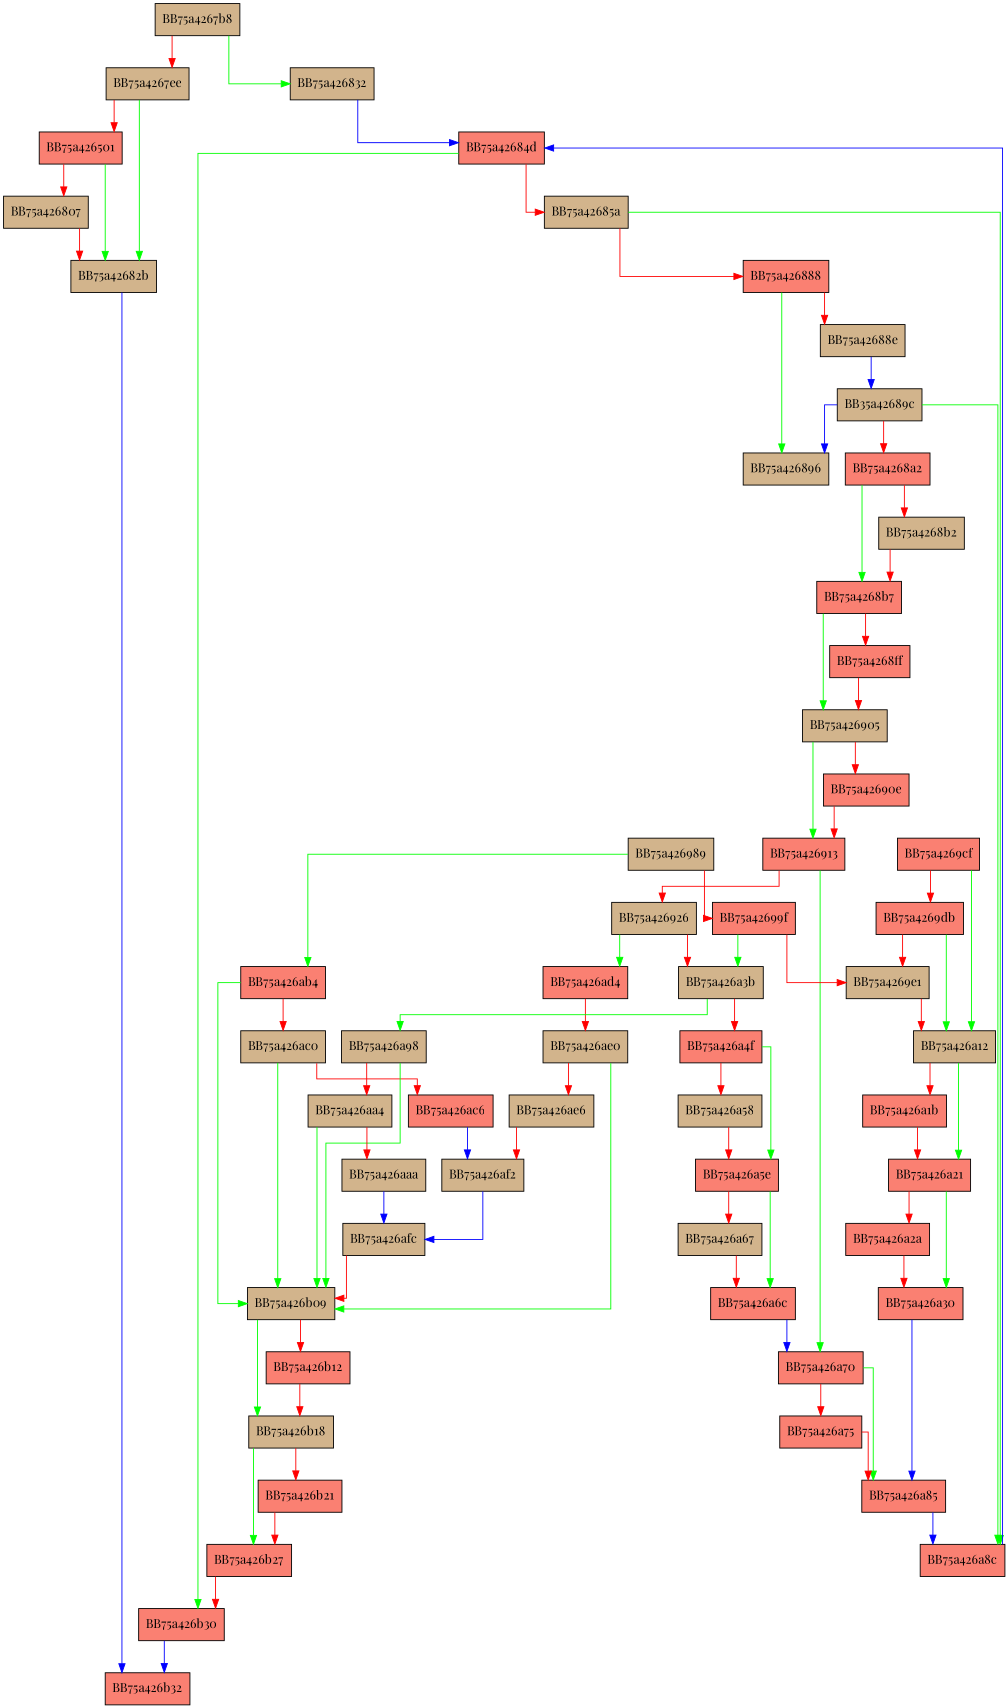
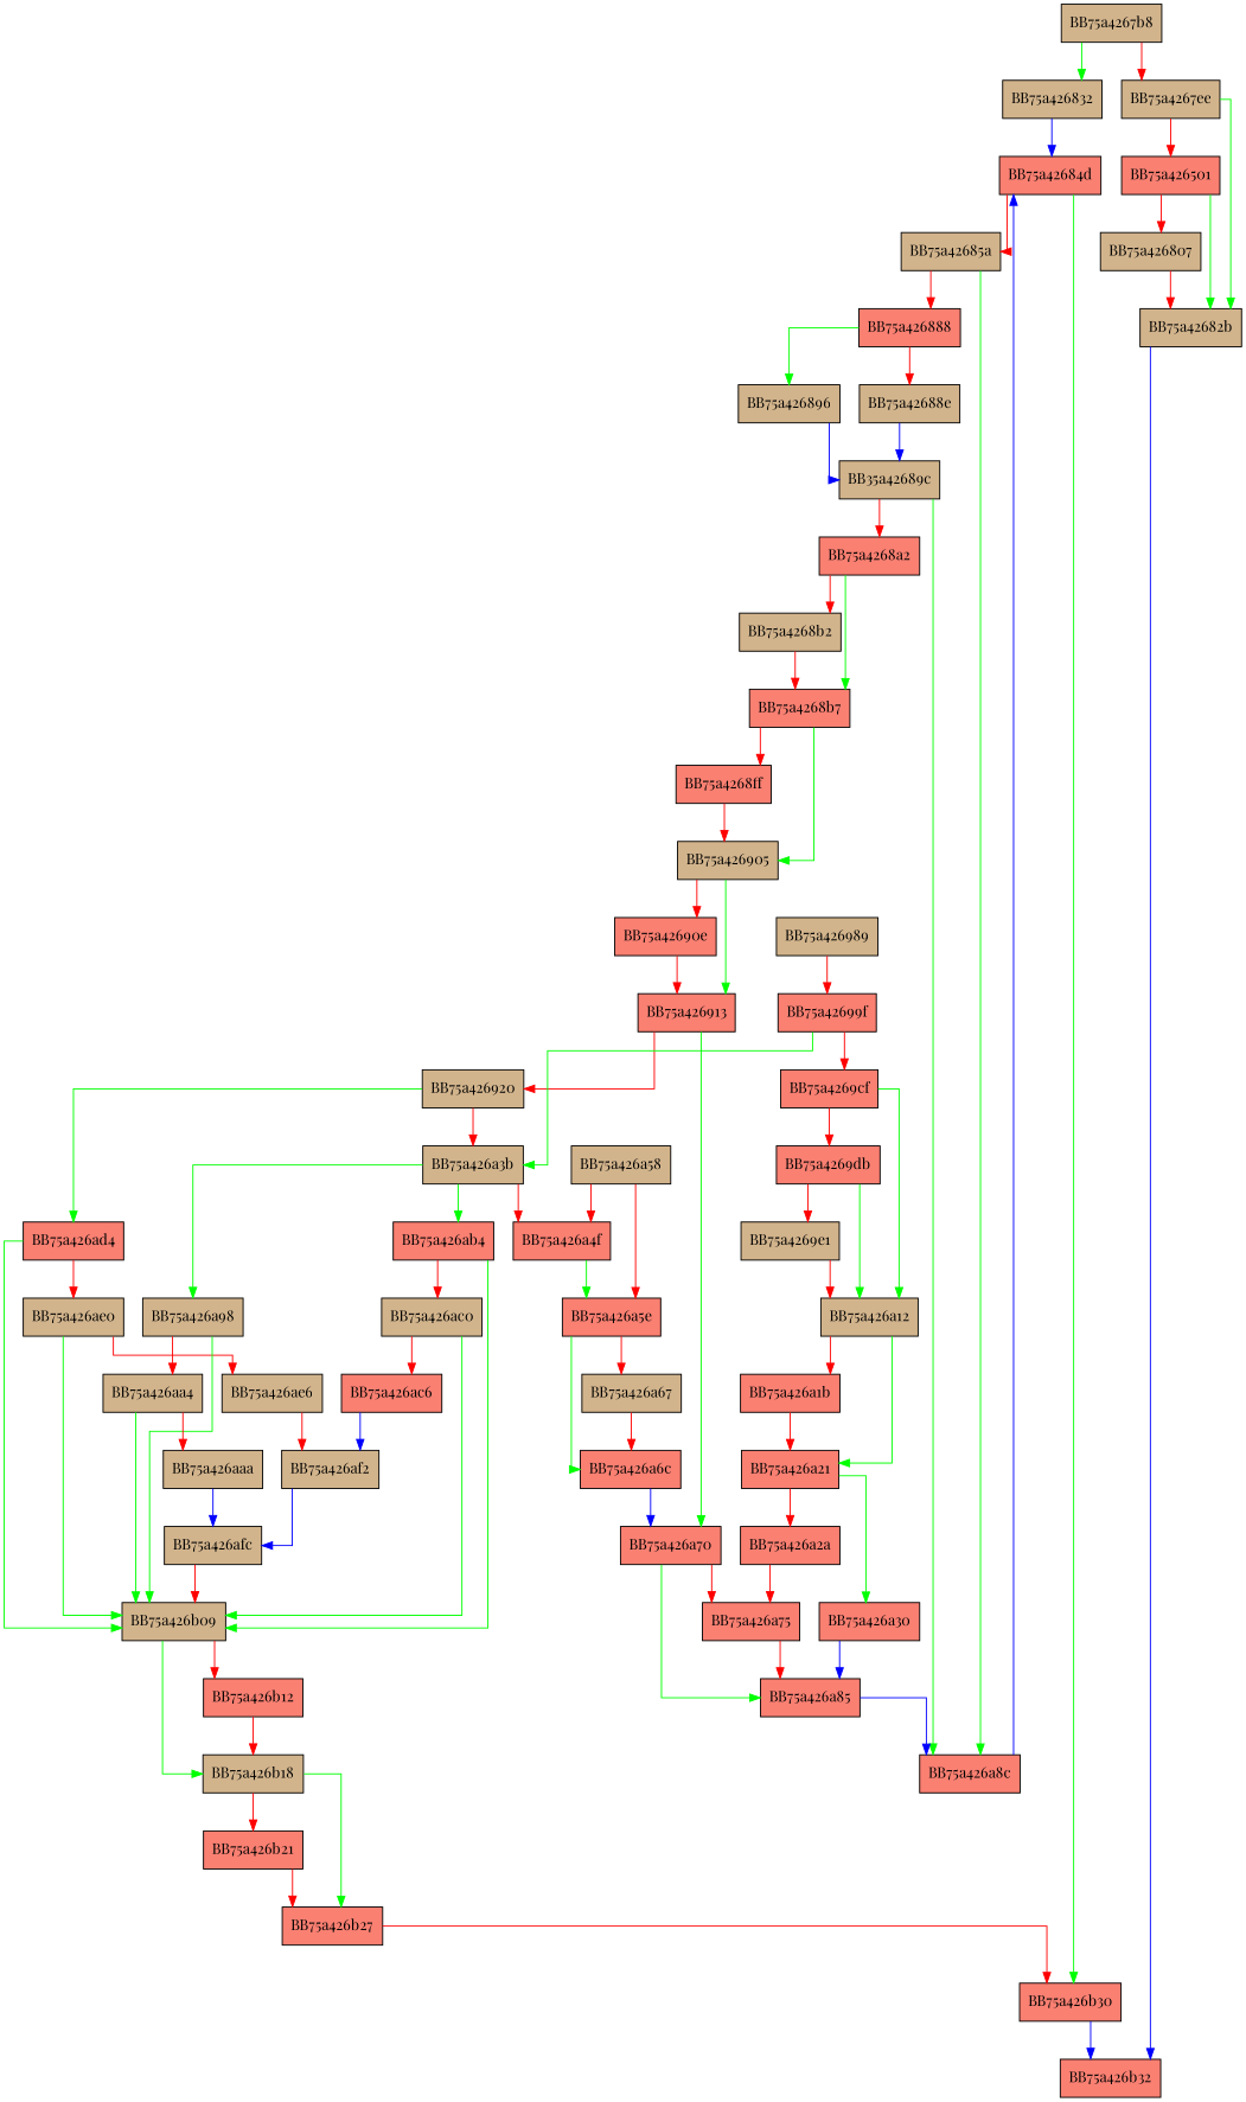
  digraph {
    fontname="Playfair Display"
    splines=ortho
    node [fillcolor=salmon fontname="Playfair Display" shape=box style=filled]
    edge [color=red fontname="Playfair Display"]
    BB75a4267b8 [fillcolor=tan]
    BB75a426832 [fillcolor=tan]
    BB75a4267ee [fillcolor=tan]
    BB75a42684d
    BB75a42682b [fillcolor=tan]
    n6 [label=BB75a426501]
    BB75a426b30
    BB75a42685a [fillcolor=tan]
    BB75a426b32
    BB75a426807 [fillcolor=tan]
    BB75a426a8c
    BB75a426888
    BB75a426896 [fillcolor=tan]
    BB75a42688e [fillcolor=tan]
    n15 [fillcolor=tan label=BB35a42689c]
    BB75a4268a2
    BB75a4268b7
    BB75a4268b2 [fillcolor=tan]
    BB75a426905 [fillcolor=tan]
    BB75a4268ff
    BB75a426913
    BB75a42690e
    BB75a426a70
-   BB75a426920 [fillcolor=tan label=BB75a426926]
+   BB75a426920 [fillcolor=tan]
    BB75a426a85
    BB75a426a75
    BB75a426ad4
    BB75a426a3b [fillcolor=tan]
    BB75a426b09 [fillcolor=tan]
    BB75a426ae0 [fillcolor=tan]
    BB75a426989 [fillcolor=tan]
    BB75a426ab4
    BB75a42699f
    BB75a426b18 [fillcolor=tan]
    BB75a426b12
    BB75a426ae6 [fillcolor=tan]
    BB75a426ac0 [fillcolor=tan]
    BB75a4269cf
    BB75a426ac6
    BB75a426a98 [fillcolor=tan]
    BB75a426a4f
    BB75a426a12 [fillcolor=tan]
    BB75a4269db
    BB75a426aa4 [fillcolor=tan]
    BB75a426a5e
    BB75a426a58 [fillcolor=tan]
    BB75a426a21
    BB75a426a1b
    BB75a4269e1 [fillcolor=tan]
    BB75a426a30
    BB75a426a2a
    BB75a426aaa [fillcolor=tan]
    BB75a426a6c
    BB75a426a67 [fillcolor=tan]
    BB75a426b27
    BB75a426b21
    BB75a426afc [fillcolor=tan]
    BB75a426af2 [fillcolor=tan]
    BB75a4267b8 -> BB75a426832 [color=green]
    BB75a4267b8 -> BB75a4267ee
    BB75a426832 -> BB75a42684d [color=blue]
    BB75a4267ee -> BB75a42682b [color=green]
    BB75a4267ee -> n6
    BB75a42684d -> BB75a426b30 [color=green]
    BB75a42684d -> BB75a42685a
    BB75a42682b -> BB75a426b32 [color=blue]
    n6 -> BB75a42682b [color=green]
    n6 -> BB75a426807
    BB75a426b30 -> BB75a426b32 [color=blue]
    BB75a42685a -> BB75a426a8c [color=green]
    BB75a42685a -> BB75a426888
    BB75a426807 -> BB75a42682b
    BB75a426a8c -> BB75a42684d [color=blue]
    BB75a426888 -> BB75a426896 [color=green]
    BB75a426888 -> BB75a42688e
-   n15 -> BB75a426896 [color=blue]
+   BB75a426896 -> n15 [color=blue]
    BB75a42688e -> n15 [color=blue]
    n15 -> BB75a426a8c [color=green]
    n15 -> BB75a4268a2
    BB75a4268a2 -> BB75a4268b7 [color=green]
    BB75a4268a2 -> BB75a4268b2
    BB75a4268b7 -> BB75a426905 [color=green]
    BB75a4268b7 -> BB75a4268ff
    BB75a4268b2 -> BB75a4268b7
    BB75a426905 -> BB75a426913 [color=green]
    BB75a426905 -> BB75a42690e
    BB75a4268ff -> BB75a426905
    BB75a426913 -> BB75a426a70 [color=green]
    BB75a426913 -> BB75a426920
    BB75a42690e -> BB75a426913
    BB75a426a70 -> BB75a426a85 [color=green]
    BB75a426a70 -> BB75a426a75
    BB75a426920 -> BB75a426ad4 [color=green]
    BB75a426920 -> BB75a426a3b
    BB75a426a85 -> BB75a426a8c [color=blue]
    BB75a426a75 -> BB75a426a85
+   BB75a426ad4 -> BB75a426b09 [color=green]
    BB75a426ad4 -> BB75a426ae0
    BB75a426a3b -> BB75a426a98 [color=green]
    BB75a426a3b -> BB75a426a4f
    BB75a426b09 -> BB75a426b18 [color=green]
    BB75a426b09 -> BB75a426b12
    BB75a426ae0 -> BB75a426b09 [color=green]
    BB75a426ae0 -> BB75a426ae6
-   BB75a426989 -> BB75a426ab4 [color=green]
+   BB75a426a3b -> BB75a426ab4 [color=green]
    BB75a426989 -> BB75a42699f
    BB75a426ab4 -> BB75a426b09 [color=green]
    BB75a426ab4 -> BB75a426ac0
    BB75a42699f -> BB75a426a3b [color=green]
-   BB75a42699f -> BB75a4269e1
+   BB75a42699f -> BB75a4269cf
    BB75a426b18 -> BB75a426b27 [color=green]
    BB75a426b18 -> BB75a426b21
    BB75a426b12 -> BB75a426b18
    BB75a426ae6 -> BB75a426af2
    BB75a426ac0 -> BB75a426b09 [color=green]
    BB75a426ac0 -> BB75a426ac6
    BB75a4269cf -> BB75a426a12 [color=green]
    BB75a4269cf -> BB75a4269db
    BB75a426ac6 -> BB75a426af2 [color=blue]
    BB75a426a98 -> BB75a426b09 [color=green]
    BB75a426a98 -> BB75a426aa4
    BB75a426a4f -> BB75a426a5e [color=green]
-   BB75a426a4f -> BB75a426a58
+   BB75a426a58 -> BB75a426a4f
    BB75a426a12 -> BB75a426a21 [color=green]
    BB75a426a12 -> BB75a426a1b
    BB75a4269db -> BB75a426a12 [color=green]
    BB75a4269db -> BB75a4269e1
    BB75a426aa4 -> BB75a426b09 [color=green]
    BB75a426aa4 -> BB75a426aaa
    BB75a426a5e -> BB75a426a6c [color=green]
    BB75a426a5e -> BB75a426a67
    BB75a426a58 -> BB75a426a5e
    BB75a426a21 -> BB75a426a30 [color=green]
    BB75a426a21 -> BB75a426a2a
    BB75a426a1b -> BB75a426a21
    BB75a4269e1 -> BB75a426a12
    BB75a426a30 -> BB75a426a85 [color=blue]
-   BB75a426a2a -> BB75a426a30
+   BB75a426a2a -> BB75a426a75
    BB75a426aaa -> BB75a426afc [color=blue]
    BB75a426a6c -> BB75a426a70 [color=blue]
    BB75a426a67 -> BB75a426a6c
    BB75a426b27 -> BB75a426b30
    BB75a426b21 -> BB75a426b27
    BB75a426afc -> BB75a426b09
    BB75a426af2 -> BB75a426afc [color=blue]
  }
